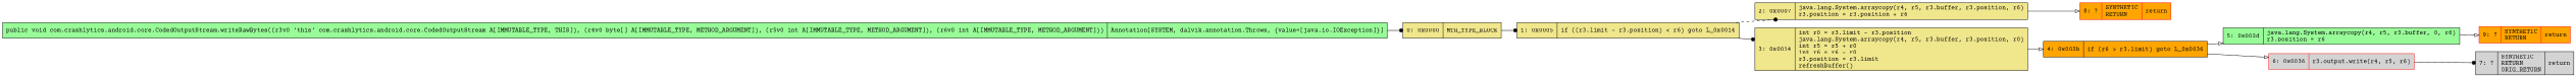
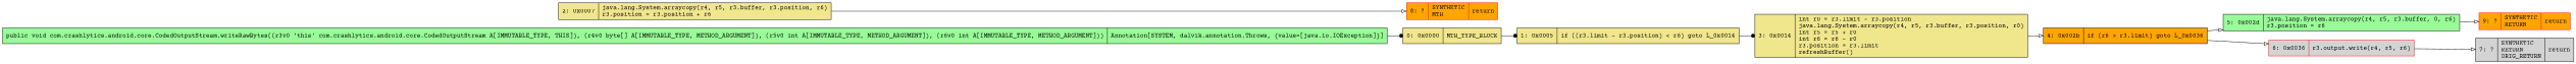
  digraph {
    fontname="Courier Prime"
    rankdir=LR
    node [color=black fillcolor=khaki fontname="Courier Prime" shape=record style=filled]
    edge [arrowhead=onormal fontname="Courier Prime"]
    n1 [label="{0\:\ 0x0000|MTH_TYPE_BLOCK\l}"]
    n2 [label="{1\:\ 0x0005|if ((r3.limit \- r3.position) \< r6) goto L_0x0014\l}"]
    n3 [label="{2\:\ 0x0007|java.lang.System.arraycopy(r4, r5, r3.buffer, r3.position, r6)\lr3.position = r3.position + r6\l}"]
    n4 [label="{3\:\ 0x0014|int r0 = r3.limit \- r3.position\ljava.lang.System.arraycopy(r4, r5, r3.buffer, r3.position, r0)\lint r5 = r5 + r0\lint r6 = r6 \- r0\lr3.position = r3.limit\lrefreshBuffer()\l}"]
-   n5 [color=red fillcolor=orange label="{8\:\ ?|SYNTHETIC\lRETURN\l|return\l}"]
+   n5 [color=red fillcolor=orange label="{8\:\ ?|SYNTHETIC\lMTH\l|return\l}"]
    n6 [fillcolor=orange label="{4\:\ 0x002b|if (r6 \> r3.limit) goto L_0x0036\l}"]
    n7 [fillcolor=palegreen label="{5\:\ 0x002d|java.lang.System.arraycopy(r4, r5, r3.buffer, 0, r6)\lr3.position = r6\l}"]
    n8 [color=red fillcolor=lightgrey label="{6\:\ 0x0036|r3.output.write(r4, r5, r6)\l}"]
    n9 [color=red fillcolor=orange label="{9\:\ ?|SYNTHETIC\lRETURN\l|return\l}"]
    n10 [fillcolor=lightgrey label="{7\:\ ?|SYNTHETIC\lRETURN\lORIG_RETURN\l|return\l}"]
    n11 [fillcolor=palegreen label="{public void com.crashlytics.android.core.CodedOutputStream.writeRawBytes((r3v0 'this' com.crashlytics.android.core.CodedOutputStream A[IMMUTABLE_TYPE, THIS]), (r4v0 byte[] A[IMMUTABLE_TYPE, METHOD_ARGUMENT]), (r5v0 int A[IMMUTABLE_TYPE, METHOD_ARGUMENT]), (r6v0 int A[IMMUTABLE_TYPE, METHOD_ARGUMENT]))  | Annotation[SYSTEM, dalvik.annotation.Throws, \{value=[java.io.IOException]\}]\l}"]
    n1 -> n2 [arrowhead=dot]
-   n2 -> n3 [arrowhead=dot style=dashed]
    n2 -> n4 [arrowhead=dot]
    n3 -> n5
    n4 -> n6
    n6 -> n7 [style=solid]
    n6 -> n8
    n7 -> n9
-   n8 -> n10 [arrowhead=dot]
+   n8 -> n10
    n11 -> n1 [arrowhead=dot]
  }
